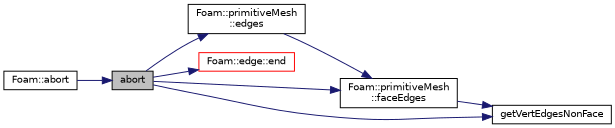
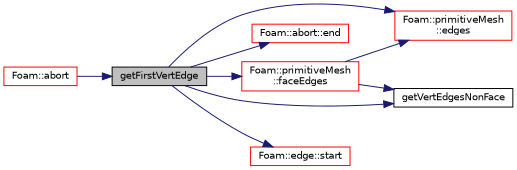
  digraph {
    rankdir=LR
    node [color=red fontname=Helvetica fontsize=10 shape=record]
    edge [color=midnightblue fontname=Helvetica fontsize=10 labelfontname=Helvetica labelfontsize=10 style=solid]
-   n1 [color=black fillcolor=grey75 fontcolor=black height=0.2 label=abort style=filled width=0.4]
-   n2 [color=black height=0.2 label="Foam::primitiveMesh\l::edges" width=0.4]
-   n3 [height=0.2 label="Foam::edge::end" width=0.4]
-   n4 [color=black height=0.2 label="Foam::primitiveMesh\l::faceEdges" width=0.4]
+   n1 [color=black fillcolor=grey75 fontcolor=black height=0.2 label=getFirstVertEdge style=filled width=0.4]
+   n2 [height=0.2 label="Foam::primitiveMesh\l::edges" width=0.4]
+   n3 [height=0.2 label="Foam::abort::end" width=0.4]
+   n4 [height=0.2 label="Foam::primitiveMesh\l::faceEdges" width=0.4]
    n5 [color=black height=0.2 label=getVertEdgesNonFace width=0.4]
-   n7 [color=black height=0.2 label="Foam::abort" width=0.4]
+   n6 [height=0.2 label="Foam::edge::start" width=0.4]
+   n7 [height=0.2 label="Foam::abort" width=0.4]
    n1 -> n2
    n1 -> n3
    n1 -> n4
    n1 -> n5
-   n2 -> n4
+   n1 -> n6
+   n4 -> n2
    n4 -> n5
    n7 -> n1
  }
